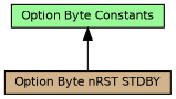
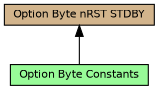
  digraph {
    rankdir=TB
    node [color=black fontname=Helvetica fontsize=10 shape=box style=filled]
    n1 [fillcolor=palegreen height=0.2 label="Option Byte Constants" width=0.4]
    n2 [fillcolor=tan fontcolor=black height=0.2 label="Option Byte nRST STDBY" width=0.4]
-   n1 -> n2 [dir=back fontname=Helvetica fontsize=10 labelfontname=Helvetica labelfontsize=10 shape=plaintext style=solid]
+   n2 -> n1 [dir=back fontname=Helvetica fontsize=10 labelfontname=Helvetica labelfontsize=10 shape=plaintext style=solid]
  }
